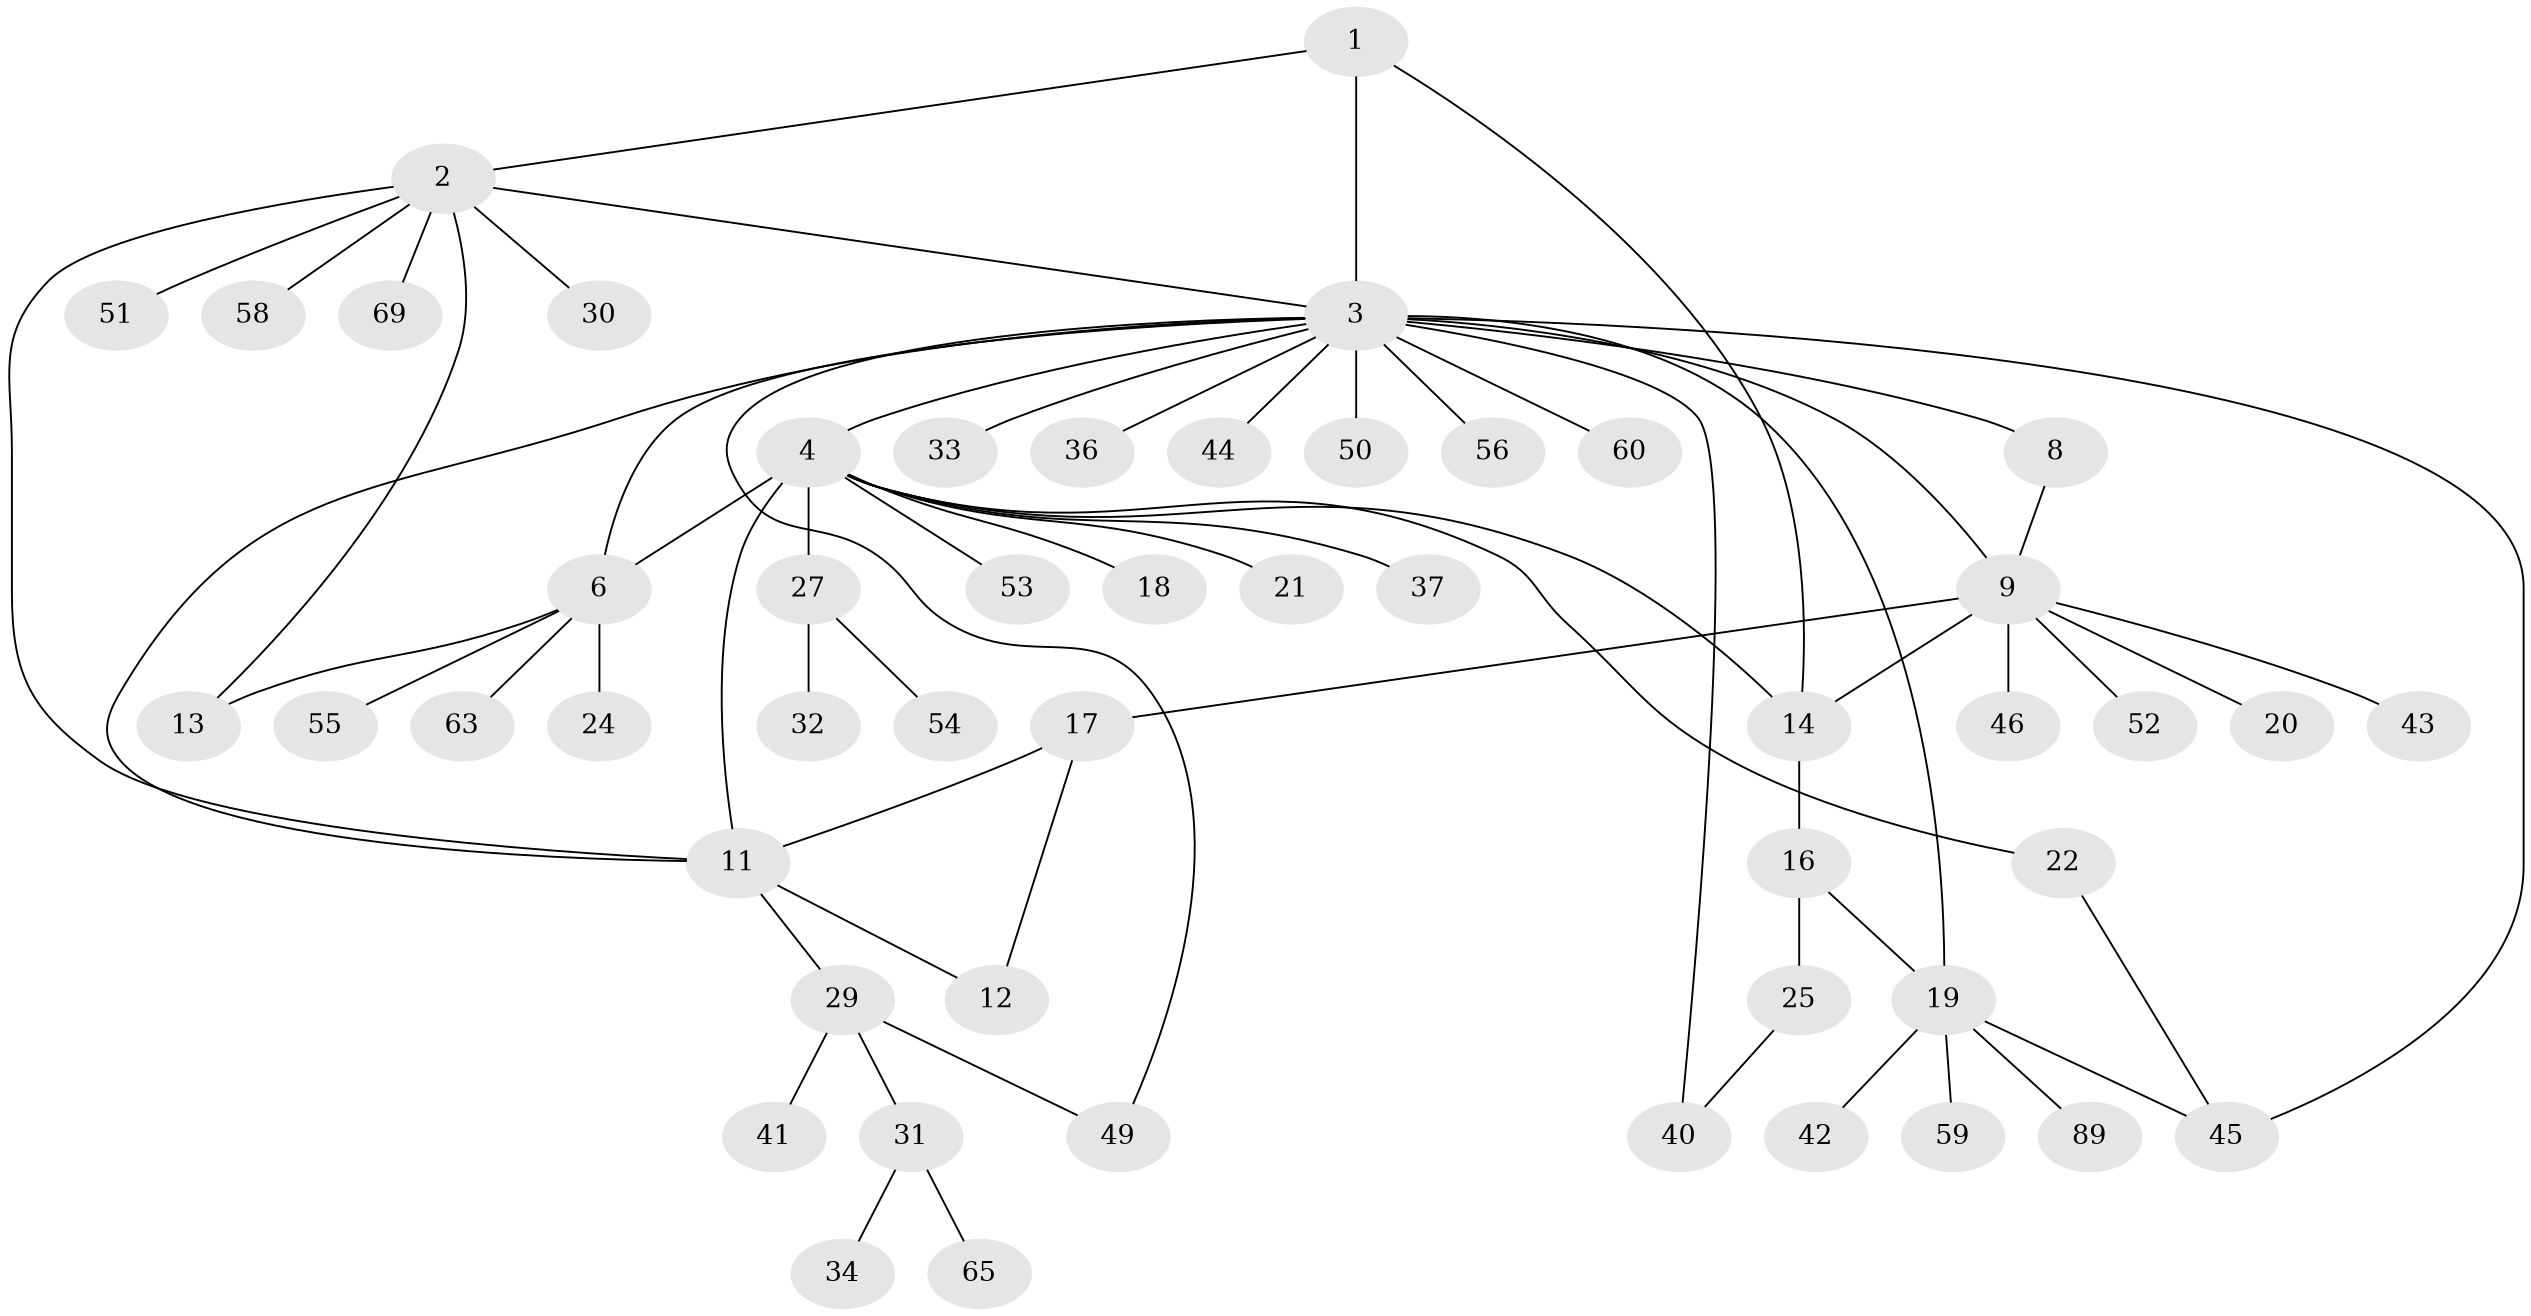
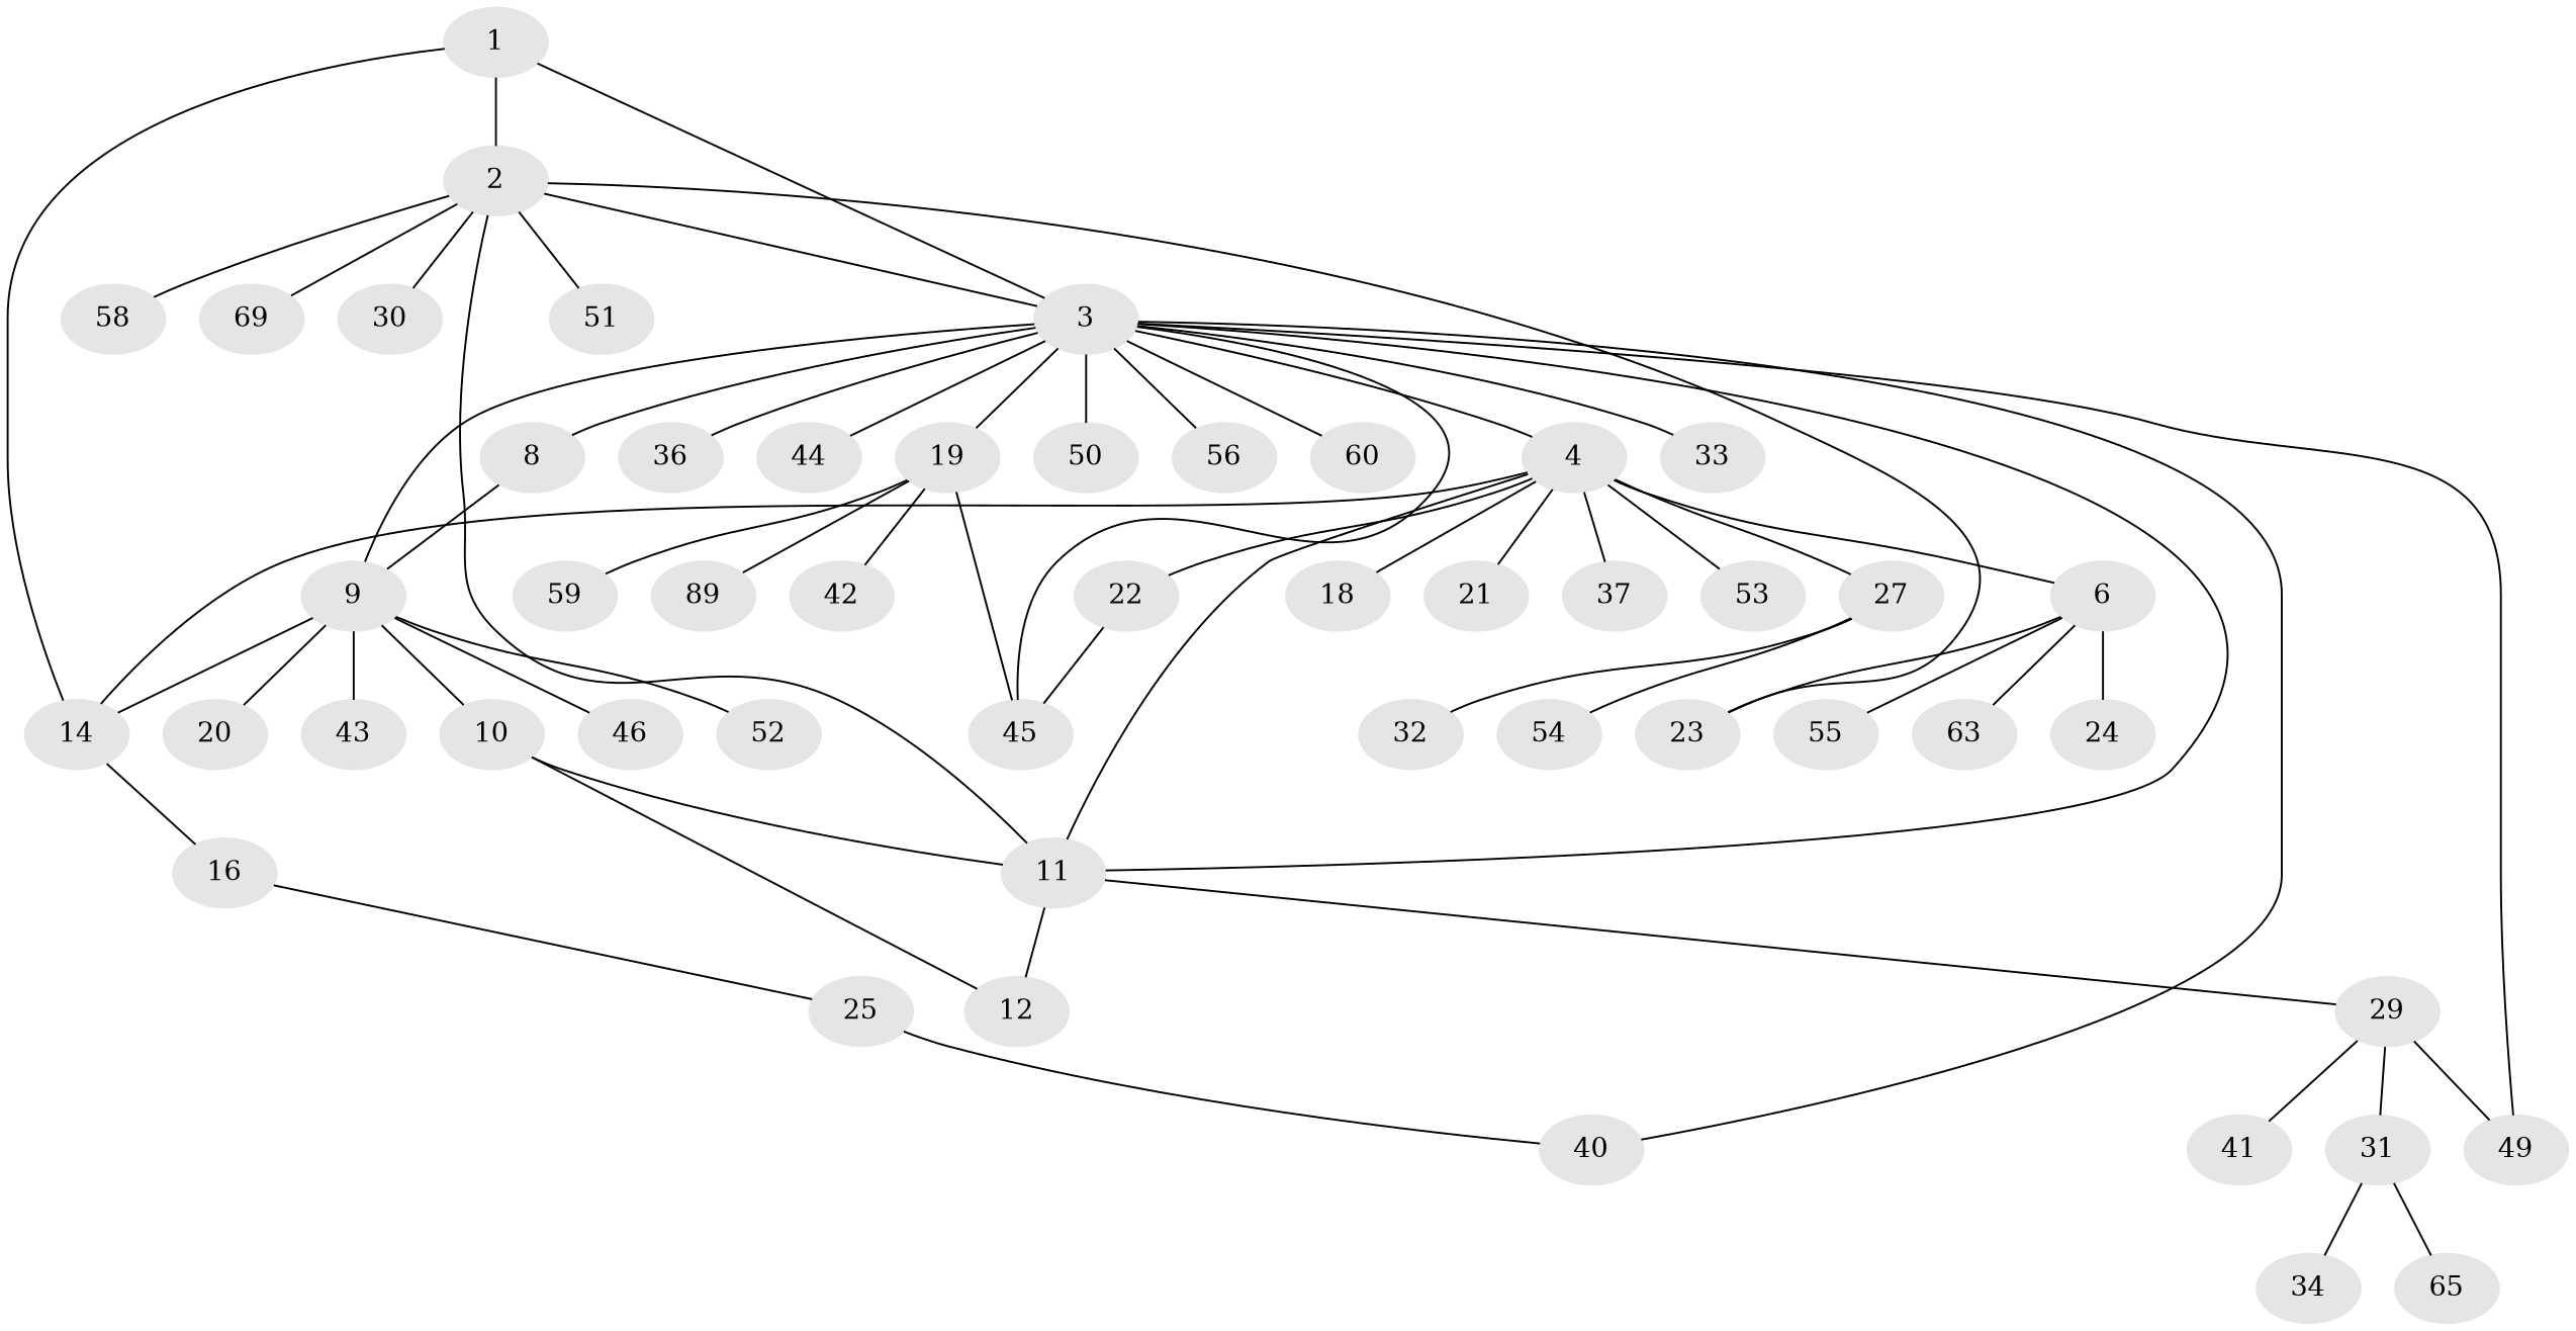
  graph {
    node [color=gray90 style=filled]
    2 [super="+68"]
    3 [super="+7"]
    11 [super="+17"]
-   23 [label=13]
+   23
    30
    51
    58
    69
    1
    14 [super="+15"]
    4 [super="+5"]
    6 [super="+57"]
    8 [super="+70"]
    9 [super="+13"]
    19 [super="+26"]
    33 [super="+38"]
    36 [super="+48"]
    40
    44
    45 [super="+61"]
    49
    50
    56
    60
    16
    12
    29 [super="+35"]
    18
    21
    22
    27 [super="+28"]
    37
    53 [super="+64"]
    24
    55
    63
-   10 [super="+71" label=17]
+   10 [super="+71"]
    20
    43 [super="+66"]
    46
    52
    n42 [label=89]
    42
    59
    32
    54
    31 [super="+47"]
    41
    25 [super="+62"]
    34
    65
    2 -- 3
    2 -- 11
    2 -- 23
    2 -- 30
    2 -- 51
    2 -- 58
    2 -- 69
    3 -- 11
    3 -- 4
-   3 -- 6
    3 -- 8
    3 -- 9
    3 -- 19
    3 -- 33
    3 -- 36
    3 -- 40
    3 -- 44
    3 -- 45
    3 -- 49
    3 -- 50 [weight=2]
    3 -- 56
    3 -- 60
    11 -- 12
    11 -- 29
    1 -- 2
    1 -- 3
    1 -- 14
    14 -- 16
    4 -- 11
    4 -- 14
    4 -- 6 [weight=2]
    4 -- 18
    4 -- 21
    4 -- 22
    4 -- 27
    4 -- 37
    4 -- 53
    6 -- 23
    6 -- 24
    6 -- 55
    6 -- 63
    8 -- 9
    9 -- 14 [weight=2]
    9 -- 10
    9 -- 20
    9 -- 43
    9 -- 46
    9 -- 52
    19 -- 45
    19 -- n42
    19 -- 42
    19 -- 59
-   16 -- 19
    16 -- 25
    29 -- 49
    29 -- 31
    29 -- 41
    22 -- 45
    27 -- 32
    27 -- 54
    10 -- 11
    10 -- 12
    31 -- 34
    31 -- 65
    25 -- 40
  }
